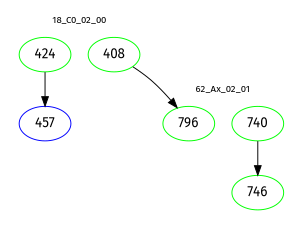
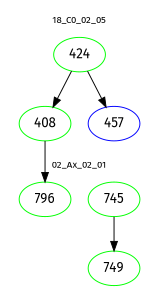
  digraph {
    fontname="Fira Sans"
    node [color=green fontname="Fira Sans"]
    edge [color=black fontname="Fira Sans"]
-   n1 [label=740]
-   n2 [label=746]
+   n1 [label=745]
+   n2 [label=749]
    n3 [label=796]
    n4 [label=424]
    n5 [label=408]
    n6 [color=blue label=457]
    subgraph cluster_1 {
      color=white
      fontsize=10
-     label="62_Ax_02_01"
+     label="02_Ax_02_01"
      n1
      n2
      n3
    }
    subgraph cluster_2 {
      color=white
      fontsize=10
-     label="18_C0_02_00"
+     label="18_C0_02_05"
      n4
      n5
      n6
    }
    n1 -> n2
+   n4 -> n5
    n4 -> n6
    n5 -> n3
  }
